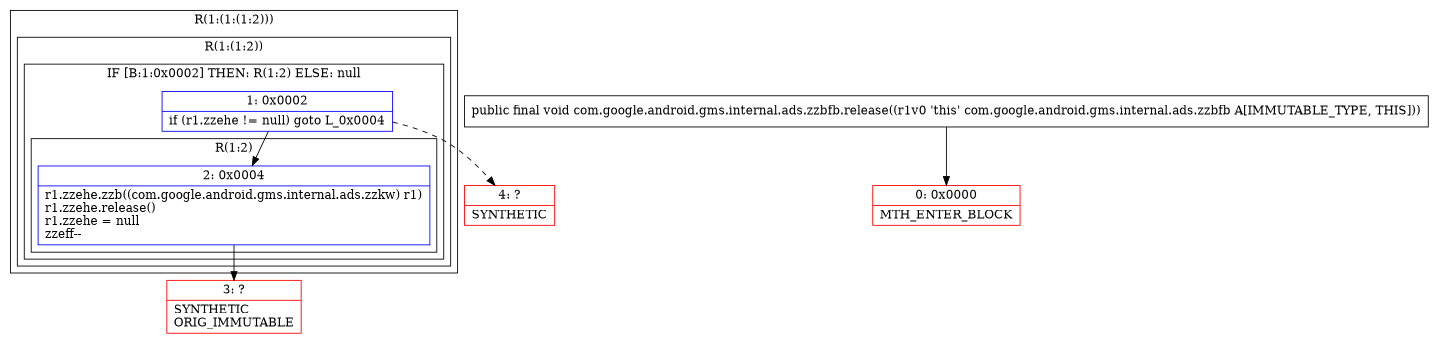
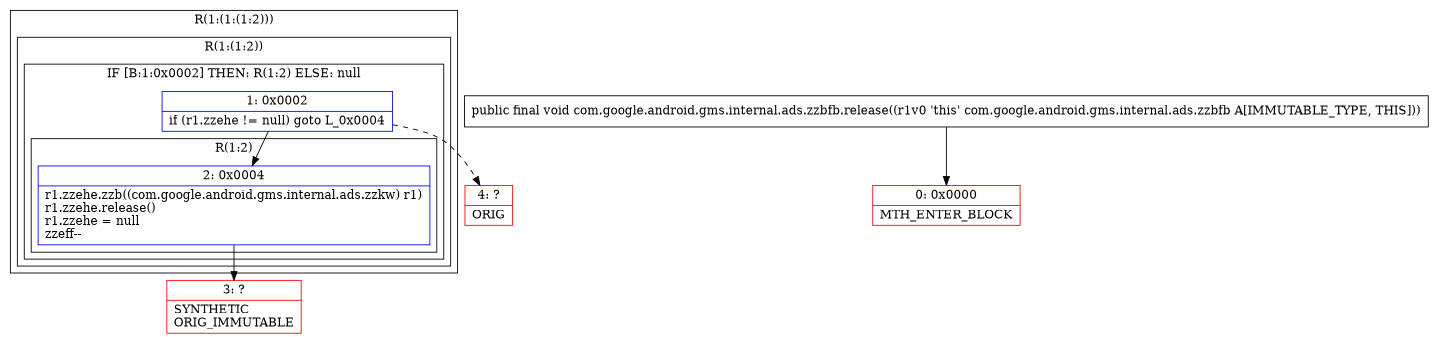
  digraph {
    node [color=red shape=record]
    n1 [color=blue label="{2\:\ 0x0004|r1.zzehe.zzb((com.google.android.gms.internal.ads.zzkw) r1)\lr1.zzehe.release()\lr1.zzehe = null\lzzeff\-\-\l}"]
    n2 [color=blue label="{1\:\ 0x0002|if (r1.zzehe != null) goto L_0x0004\l}"]
    n3 [label="{3\:\ ?|SYNTHETIC\lORIG_IMMUTABLE\l}"]
-   n4 [label="{4\:\ ?|SYNTHETIC\l}"]
+   n4 [label="{4\:\ ?|ORIG\l}"]
    n5 [label="{0\:\ 0x0000|MTH_ENTER_BLOCK\l}"]
    n6 [label="{public final void com.google.android.gms.internal.ads.zzbfb.release((r1v0 'this' com.google.android.gms.internal.ads.zzbfb A[IMMUTABLE_TYPE, THIS])) }" color=""]
    subgraph cluster_1 {
      label="R(1:(1:(1:2)))"
      subgraph cluster_2 {
        label="R(1:(1:2))"
        subgraph cluster_3 {
          label="IF [B:1:0x0002] THEN: R(1:2) ELSE: null"
          n2
          subgraph cluster_4 {
            label="R(1:2)"
            n1
          }
        }
      }
    }
    n1 -> n3
    n2 -> n1
    n2 -> n4 [style=dashed]
    n6 -> n5
  }
